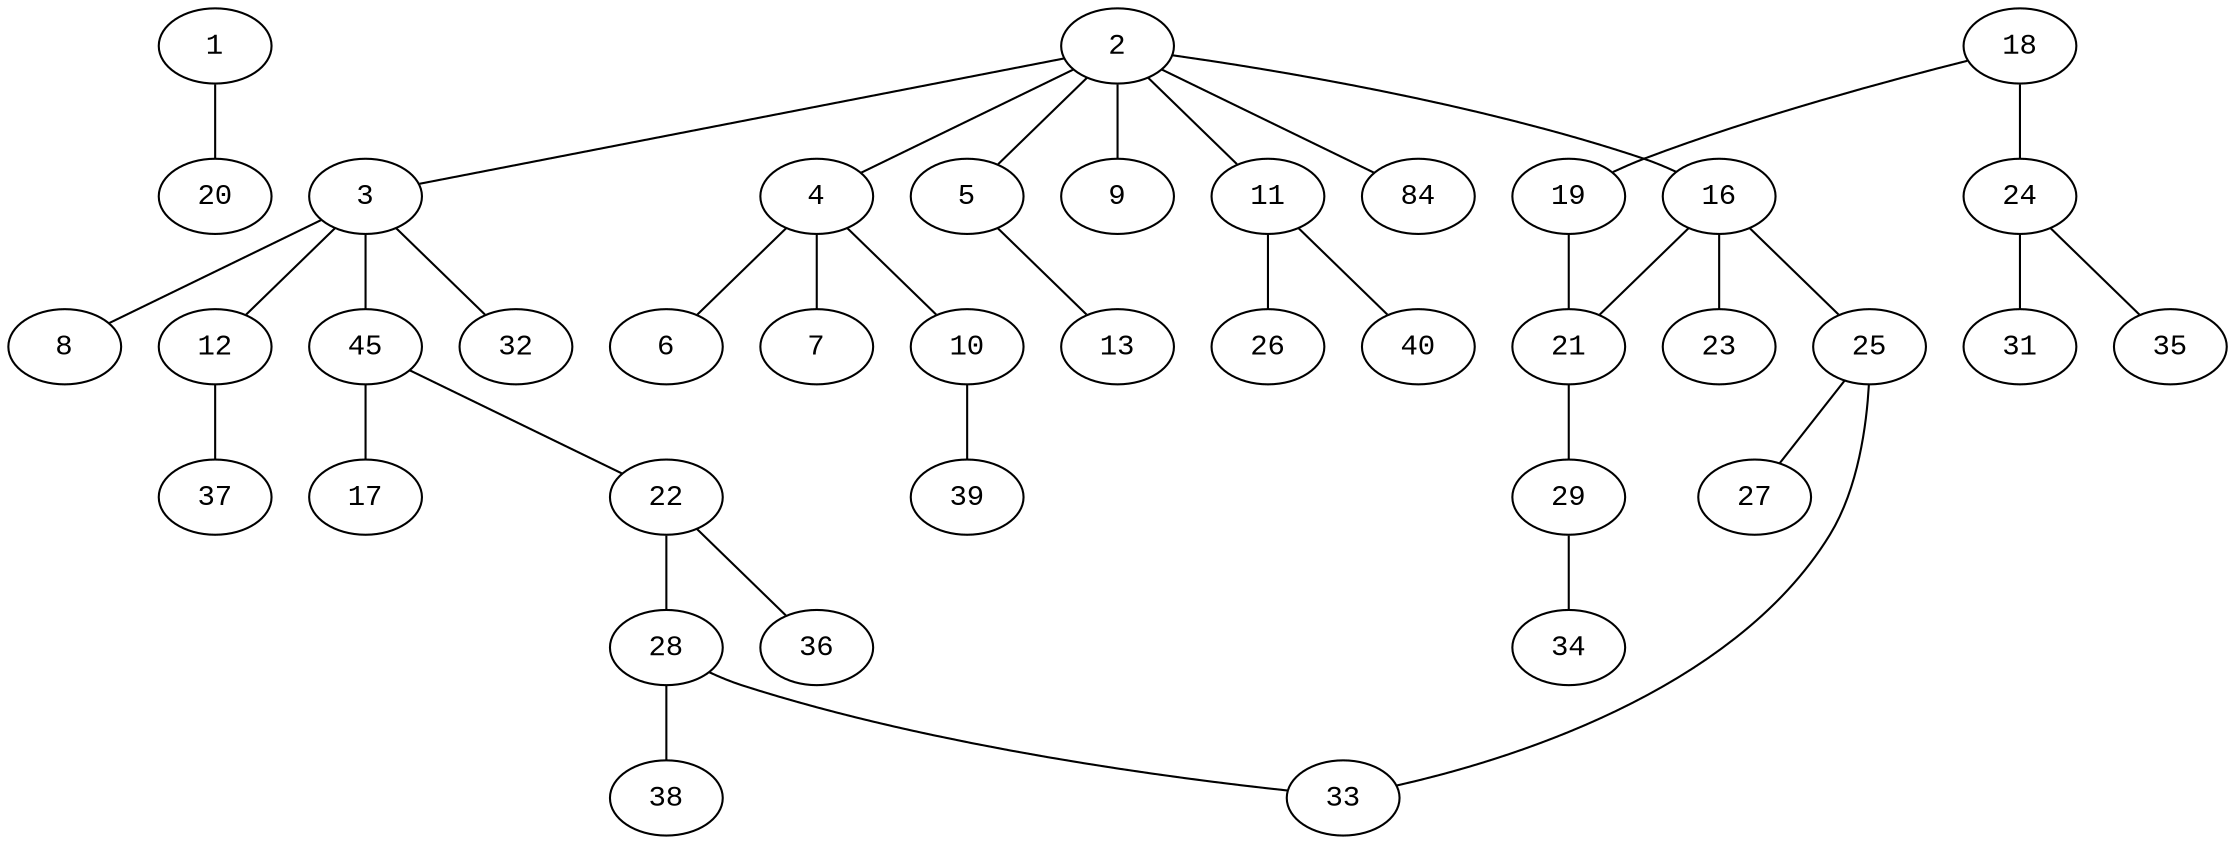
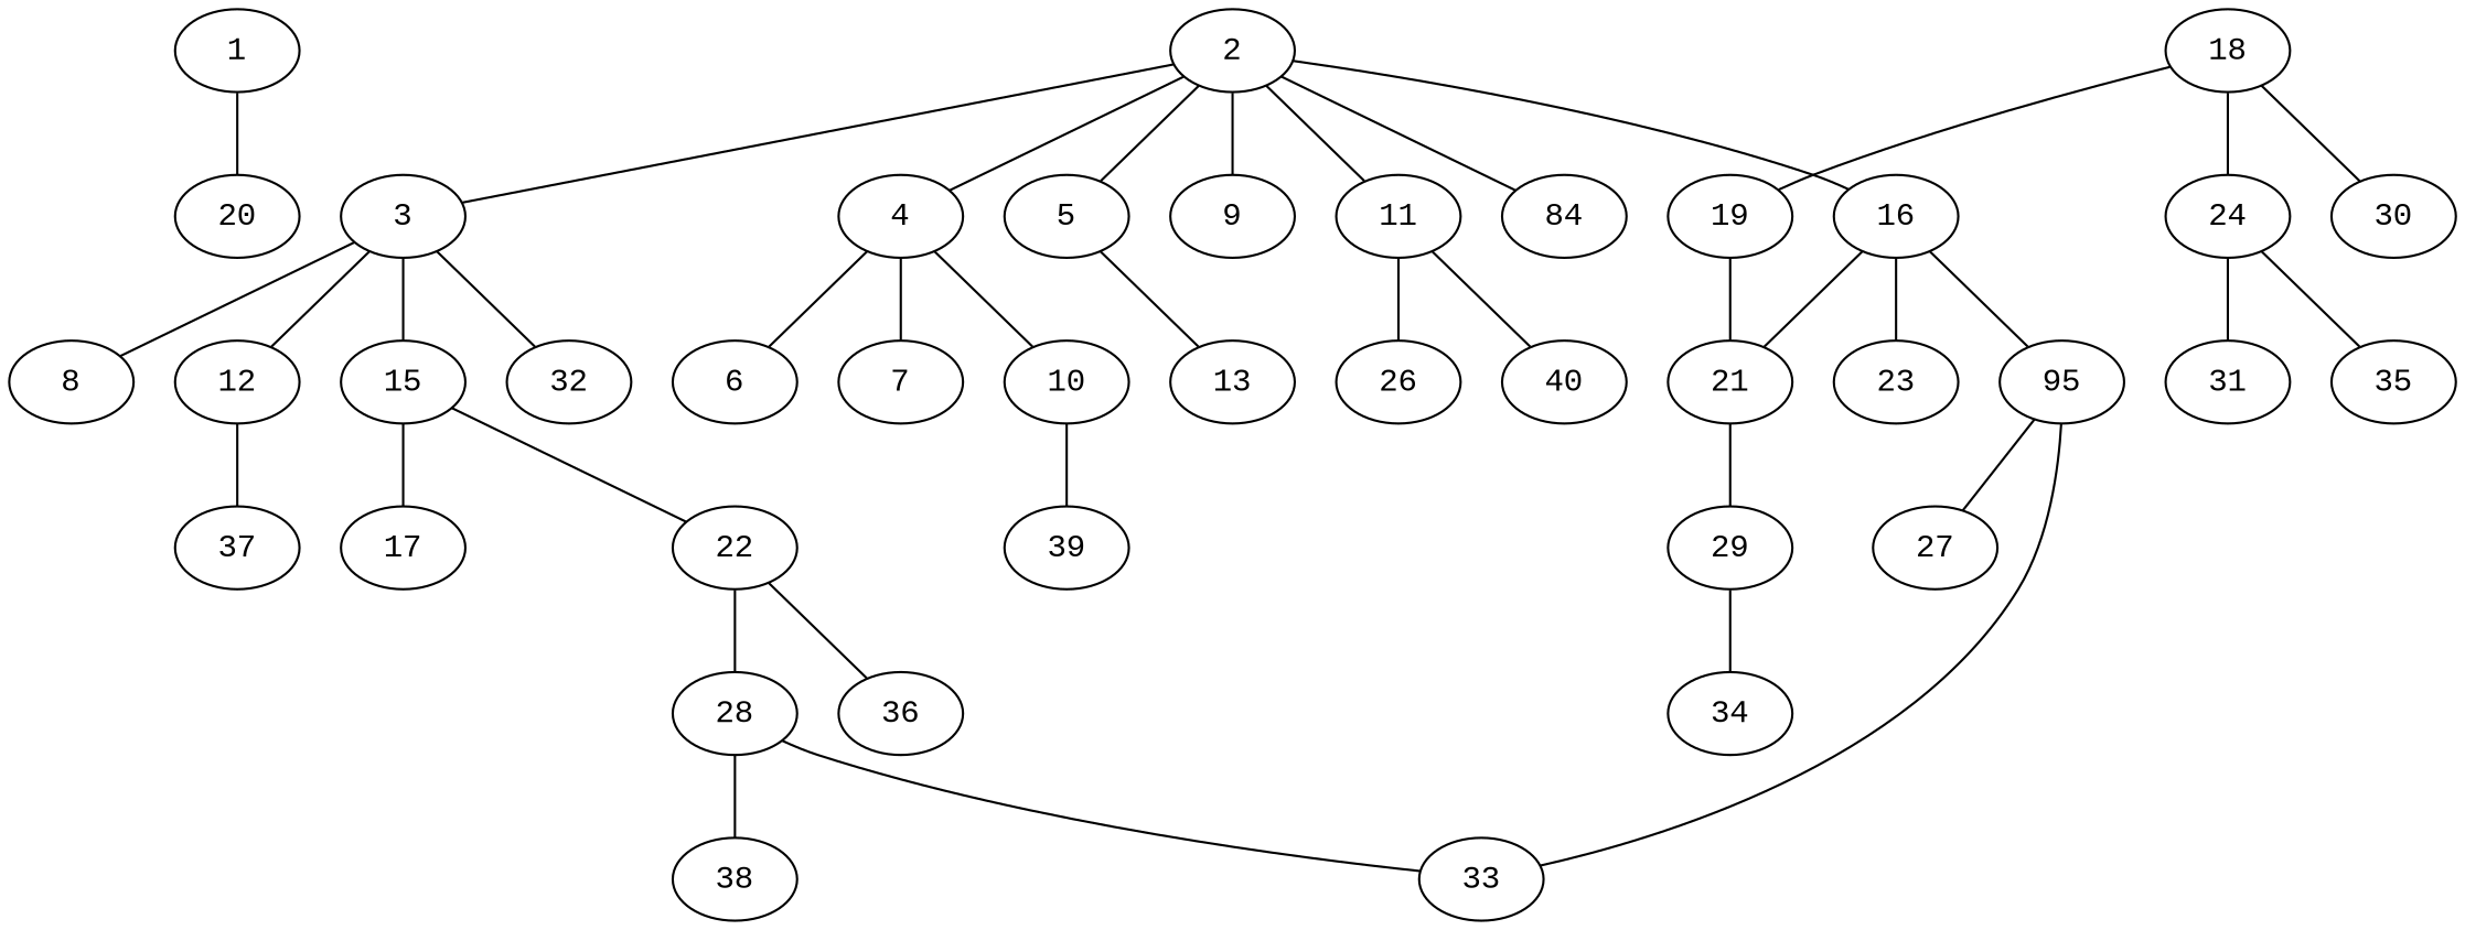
  graph {
    fontname="Liberation Mono"
    node [fontname="Liberation Mono"]
    edge [fontname="Liberation Mono"]
    1
    20
    2
    3
    4
    5
    9
    11
    n9 [label=84]
    16
    8
    12
-   15 [label=45]
+   15
    32
    6
    7
    10
    13
    26
    40
    21
    23
-   25
+   25 [label=95]
    37
    17
    22
    39
    18
    19
    24
+   30
    29
    27
    33
    28
    36
    31
    35
    38
    34
    1 -- 20
    2 -- 3
    2 -- 4
    2 -- 5
    2 -- 9
    2 -- 11
    2 -- n9
    2 -- 16
    3 -- 8
    3 -- 12
    3 -- 15
    3 -- 32
    4 -- 6
    4 -- 7
    4 -- 10
    5 -- 13
    11 -- 26
    11 -- 40
    16 -- 21
    16 -- 23
    16 -- 25
    12 -- 37
    15 -- 17
    15 -- 22
    10 -- 39
    21 -- 29
    25 -- 27
    25 -- 33
    22 -- 28
    22 -- 36
    18 -- 19
    18 -- 24
+   18 -- 30
    19 -- 21
    24 -- 31
    24 -- 35
    29 -- 34
    28 -- 33
    28 -- 38
  }
